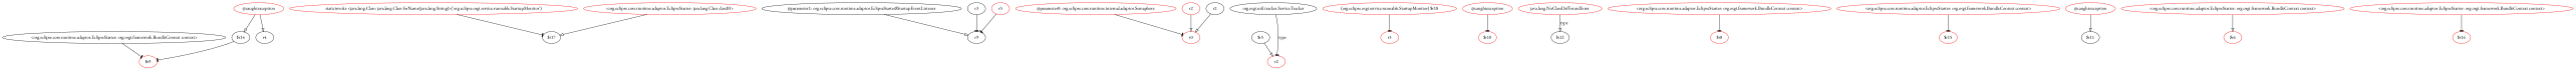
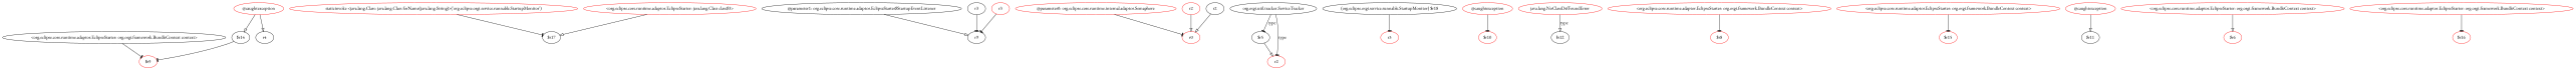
  digraph {
    fontname="EB Garamond"
    node [color=red fontname="EB Garamond"]
    edge [arrowhead=tee fontname="EB Garamond"]
    n1 [color=black label="<org.eclipse.core.runtime.adaptor.EclipseStarter: org.osgi.framework.BundleContext context>"]
    n2 [label="$r9"]
    n3 [label="@caughtexception"]
    n4 [color=black label="$r14"]
    n5 [color=black label=r4]
    n6 [label="staticinvoke <java.lang.Class: java.lang.Class forName(java.lang.String)>('org.eclipse.osgi.service.runnable.StartupMonitor')"]
    n7 [color=black label="$r17"]
    n8 [color=black label="@parameter1: org.eclipse.core.runtime.adaptor.EclipseStarter$StartupEventListener"]
    n9 [color=black label=r9]
    n10 [label="@parameter0: org.eclipse.core.runtime.internal.adaptor.Semaphore"]
    n11 [label=r0]
    n12 [color=black label="org.osgi.util.tracker.ServiceTracker"]
    n13 [color=black label="$r5"]
    n14 [label=r2]
    n15 [label=r2]
-   n16 [label="(org.eclipse.osgi.service.runnable.StartupMonitor) $r18"]
+   n16 [color=black label="(org.eclipse.osgi.service.runnable.StartupMonitor) $r18"]
    n17 [label=r3]
    n18 [label="@caughtexception"]
    n19 [label="$r10"]
    n20 [color=black label=r3]
    n21 [label="java.lang.NoClassDefFoundError"]
    n22 [color=black label="$r12"]
    n23 [label="<org.eclipse.core.runtime.adaptor.EclipseStarter: org.osgi.framework.BundleContext context>"]
    n24 [label="$r8"]
    n25 [label="<org.eclipse.core.runtime.adaptor.EclipseStarter: java.lang.Class class$3>"]
    n26 [label=r3]
    n27 [label="<org.eclipse.core.runtime.adaptor.EclipseStarter: org.osgi.framework.BundleContext context>"]
    n28 [label="$r15"]
    n29 [color=black label=r2]
    n30 [label="@caughtexception"]
    n31 [color=black label="$r11"]
    n32 [label="<org.eclipse.core.runtime.adaptor.EclipseStarter: org.osgi.framework.BundleContext context>"]
    n33 [label="$r6"]
    n34 [label="<org.eclipse.core.runtime.adaptor.EclipseStarter: org.osgi.framework.BundleContext context>"]
    n35 [label="$r16"]
    n1 -> n2
    n3 -> n4 [arrowhead=onormal]
    n3 -> n5 [arrowhead=onormal]
    n4 -> n2
    n6 -> n7
    n8 -> n9 [arrowhead=onormal]
    n10 -> n11
+   n12 -> n13 [label=type]
    n12 -> n14 [label=type]
    n13 -> n14 [arrowhead=onormal]
    n15 -> n11 [arrowhead=onormal]
    n16 -> n17
    n18 -> n19
    n20 -> n9
    n21 -> n22 [arrowhead=onormal label=type]
    n23 -> n24
    n25 -> n7 [arrowhead=onormal]
    n26 -> n9
    n27 -> n28
    n29 -> n11 [arrowhead=onormal]
    n30 -> n31 [arrowhead=onormal]
    n32 -> n33 [arrowhead=onormal]
    n34 -> n35
  }
